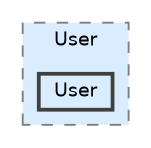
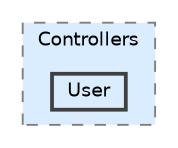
  digraph {
    compound=true
    n1 [color=grey25 fillcolor="#daedff" fontname=Helvetica fontsize=10 height=0.2 label=User shape=box style="filled,bold" width=0.4]
    subgraph cluster_1 {
      bgcolor="#daedff"
      fontname=Helvetica
      fontsize=10
-     label=User
+     label=Controllers
      pencolor=grey50
      style="filled,dashed"
      n1
    }
  }
